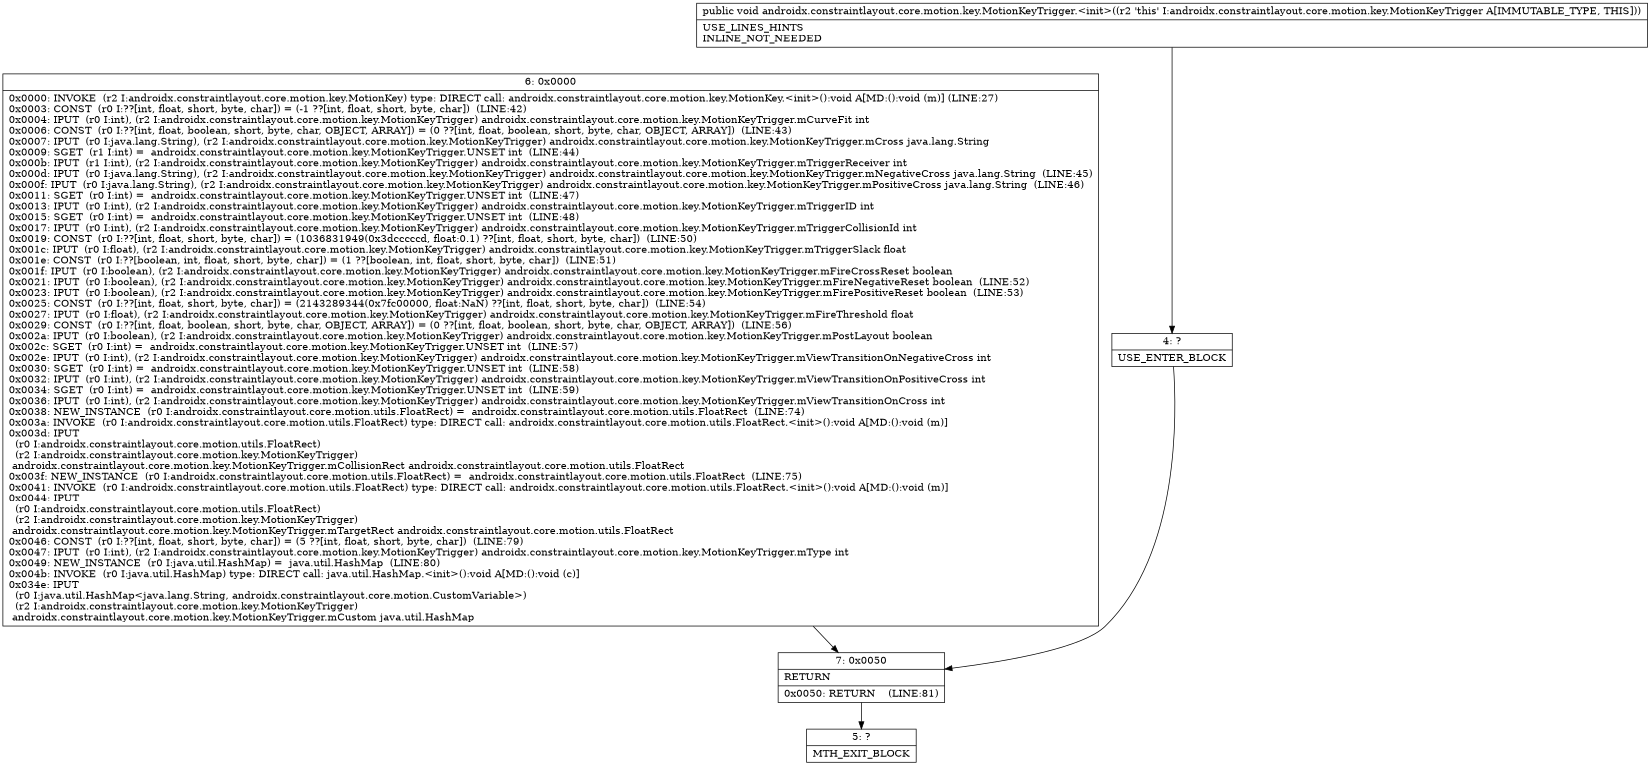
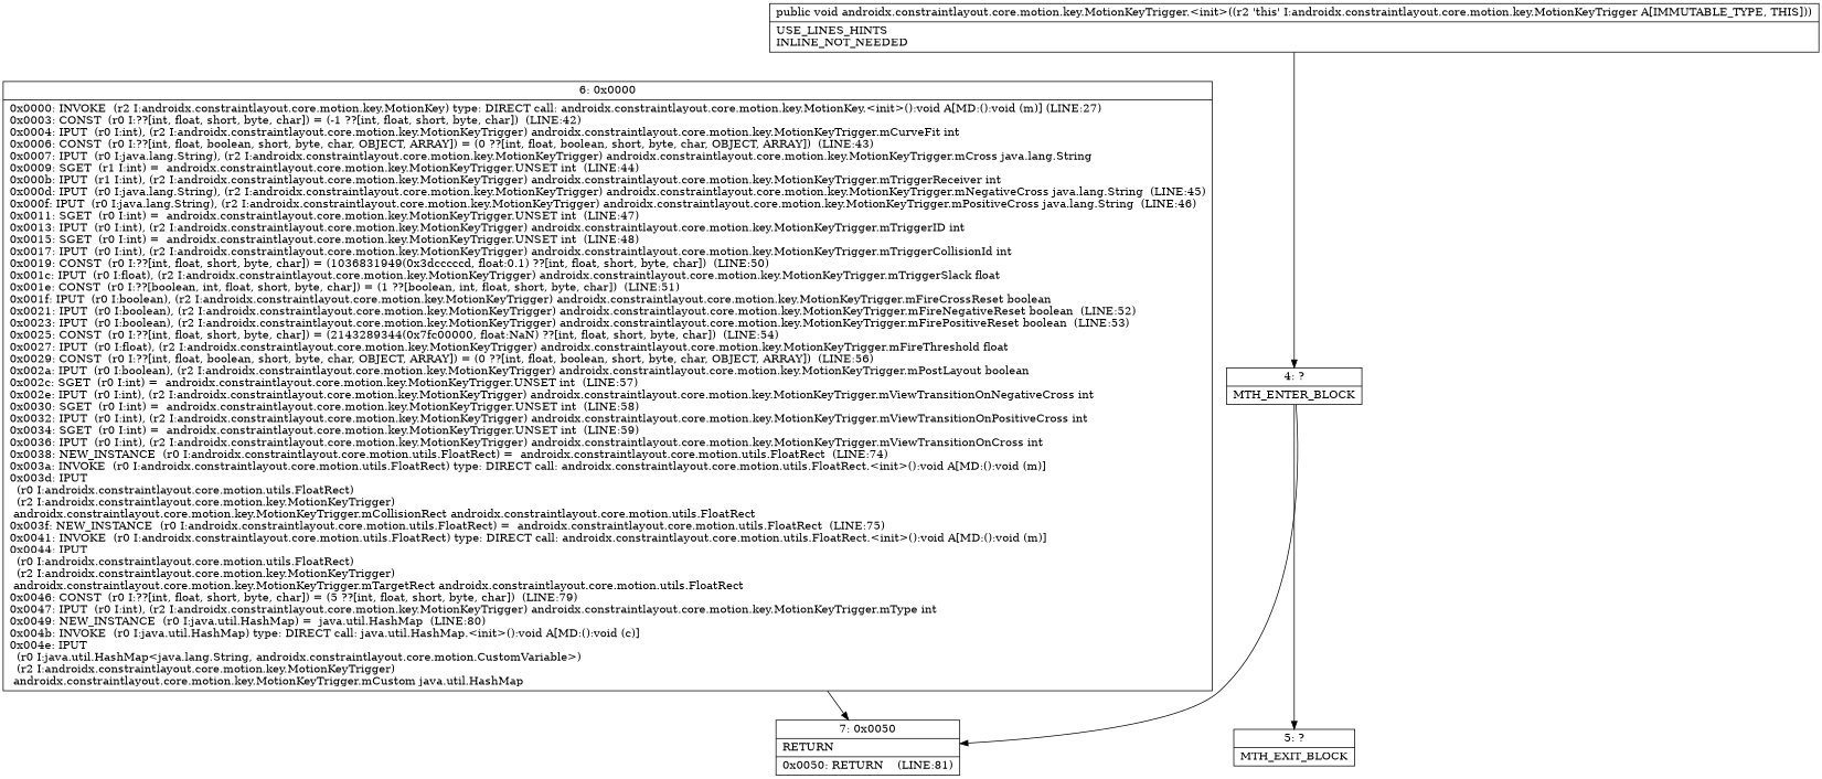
  digraph {
    node [shape=record]
-   n1 [label="{4\:\ ?|USE_ENTER_BLOCK\l}"]
+   n1 [label="{4\:\ ?|MTH_ENTER_BLOCK\l}"]
    n2 [label="{7\:\ 0x0050|RETURN\l|0x0050: RETURN    (LINE:81)\l}"]
-   n3 [label="{6\:\ 0x0000|0x0000: INVOKE  (r2 I:androidx.constraintlayout.core.motion.key.MotionKey) type: DIRECT call: androidx.constraintlayout.core.motion.key.MotionKey.\<init\>():void A[MD:():void (m)] (LINE:27)\l0x0003: CONST  (r0 I:??[int, float, short, byte, char]) = (\-1 ??[int, float, short, byte, char])  (LINE:42)\l0x0004: IPUT  (r0 I:int), (r2 I:androidx.constraintlayout.core.motion.key.MotionKeyTrigger) androidx.constraintlayout.core.motion.key.MotionKeyTrigger.mCurveFit int \l0x0006: CONST  (r0 I:??[int, float, boolean, short, byte, char, OBJECT, ARRAY]) = (0 ??[int, float, boolean, short, byte, char, OBJECT, ARRAY])  (LINE:43)\l0x0007: IPUT  (r0 I:java.lang.String), (r2 I:androidx.constraintlayout.core.motion.key.MotionKeyTrigger) androidx.constraintlayout.core.motion.key.MotionKeyTrigger.mCross java.lang.String \l0x0009: SGET  (r1 I:int) =  androidx.constraintlayout.core.motion.key.MotionKeyTrigger.UNSET int  (LINE:44)\l0x000b: IPUT  (r1 I:int), (r2 I:androidx.constraintlayout.core.motion.key.MotionKeyTrigger) androidx.constraintlayout.core.motion.key.MotionKeyTrigger.mTriggerReceiver int \l0x000d: IPUT  (r0 I:java.lang.String), (r2 I:androidx.constraintlayout.core.motion.key.MotionKeyTrigger) androidx.constraintlayout.core.motion.key.MotionKeyTrigger.mNegativeCross java.lang.String  (LINE:45)\l0x000f: IPUT  (r0 I:java.lang.String), (r2 I:androidx.constraintlayout.core.motion.key.MotionKeyTrigger) androidx.constraintlayout.core.motion.key.MotionKeyTrigger.mPositiveCross java.lang.String  (LINE:46)\l0x0011: SGET  (r0 I:int) =  androidx.constraintlayout.core.motion.key.MotionKeyTrigger.UNSET int  (LINE:47)\l0x0013: IPUT  (r0 I:int), (r2 I:androidx.constraintlayout.core.motion.key.MotionKeyTrigger) androidx.constraintlayout.core.motion.key.MotionKeyTrigger.mTriggerID int \l0x0015: SGET  (r0 I:int) =  androidx.constraintlayout.core.motion.key.MotionKeyTrigger.UNSET int  (LINE:48)\l0x0017: IPUT  (r0 I:int), (r2 I:androidx.constraintlayout.core.motion.key.MotionKeyTrigger) androidx.constraintlayout.core.motion.key.MotionKeyTrigger.mTriggerCollisionId int \l0x0019: CONST  (r0 I:??[int, float, short, byte, char]) = (1036831949(0x3dcccccd, float:0.1) ??[int, float, short, byte, char])  (LINE:50)\l0x001c: IPUT  (r0 I:float), (r2 I:androidx.constraintlayout.core.motion.key.MotionKeyTrigger) androidx.constraintlayout.core.motion.key.MotionKeyTrigger.mTriggerSlack float \l0x001e: CONST  (r0 I:??[boolean, int, float, short, byte, char]) = (1 ??[boolean, int, float, short, byte, char])  (LINE:51)\l0x001f: IPUT  (r0 I:boolean), (r2 I:androidx.constraintlayout.core.motion.key.MotionKeyTrigger) androidx.constraintlayout.core.motion.key.MotionKeyTrigger.mFireCrossReset boolean \l0x0021: IPUT  (r0 I:boolean), (r2 I:androidx.constraintlayout.core.motion.key.MotionKeyTrigger) androidx.constraintlayout.core.motion.key.MotionKeyTrigger.mFireNegativeReset boolean  (LINE:52)\l0x0023: IPUT  (r0 I:boolean), (r2 I:androidx.constraintlayout.core.motion.key.MotionKeyTrigger) androidx.constraintlayout.core.motion.key.MotionKeyTrigger.mFirePositiveReset boolean  (LINE:53)\l0x0025: CONST  (r0 I:??[int, float, short, byte, char]) = (2143289344(0x7fc00000, float:NaN) ??[int, float, short, byte, char])  (LINE:54)\l0x0027: IPUT  (r0 I:float), (r2 I:androidx.constraintlayout.core.motion.key.MotionKeyTrigger) androidx.constraintlayout.core.motion.key.MotionKeyTrigger.mFireThreshold float \l0x0029: CONST  (r0 I:??[int, float, boolean, short, byte, char, OBJECT, ARRAY]) = (0 ??[int, float, boolean, short, byte, char, OBJECT, ARRAY])  (LINE:56)\l0x002a: IPUT  (r0 I:boolean), (r2 I:androidx.constraintlayout.core.motion.key.MotionKeyTrigger) androidx.constraintlayout.core.motion.key.MotionKeyTrigger.mPostLayout boolean \l0x002c: SGET  (r0 I:int) =  androidx.constraintlayout.core.motion.key.MotionKeyTrigger.UNSET int  (LINE:57)\l0x002e: IPUT  (r0 I:int), (r2 I:androidx.constraintlayout.core.motion.key.MotionKeyTrigger) androidx.constraintlayout.core.motion.key.MotionKeyTrigger.mViewTransitionOnNegativeCross int \l0x0030: SGET  (r0 I:int) =  androidx.constraintlayout.core.motion.key.MotionKeyTrigger.UNSET int  (LINE:58)\l0x0032: IPUT  (r0 I:int), (r2 I:androidx.constraintlayout.core.motion.key.MotionKeyTrigger) androidx.constraintlayout.core.motion.key.MotionKeyTrigger.mViewTransitionOnPositiveCross int \l0x0034: SGET  (r0 I:int) =  androidx.constraintlayout.core.motion.key.MotionKeyTrigger.UNSET int  (LINE:59)\l0x0036: IPUT  (r0 I:int), (r2 I:androidx.constraintlayout.core.motion.key.MotionKeyTrigger) androidx.constraintlayout.core.motion.key.MotionKeyTrigger.mViewTransitionOnCross int \l0x0038: NEW_INSTANCE  (r0 I:androidx.constraintlayout.core.motion.utils.FloatRect) =  androidx.constraintlayout.core.motion.utils.FloatRect  (LINE:74)\l0x003a: INVOKE  (r0 I:androidx.constraintlayout.core.motion.utils.FloatRect) type: DIRECT call: androidx.constraintlayout.core.motion.utils.FloatRect.\<init\>():void A[MD:():void (m)]\l0x003d: IPUT  \l  (r0 I:androidx.constraintlayout.core.motion.utils.FloatRect)\l  (r2 I:androidx.constraintlayout.core.motion.key.MotionKeyTrigger)\l androidx.constraintlayout.core.motion.key.MotionKeyTrigger.mCollisionRect androidx.constraintlayout.core.motion.utils.FloatRect \l0x003f: NEW_INSTANCE  (r0 I:androidx.constraintlayout.core.motion.utils.FloatRect) =  androidx.constraintlayout.core.motion.utils.FloatRect  (LINE:75)\l0x0041: INVOKE  (r0 I:androidx.constraintlayout.core.motion.utils.FloatRect) type: DIRECT call: androidx.constraintlayout.core.motion.utils.FloatRect.\<init\>():void A[MD:():void (m)]\l0x0044: IPUT  \l  (r0 I:androidx.constraintlayout.core.motion.utils.FloatRect)\l  (r2 I:androidx.constraintlayout.core.motion.key.MotionKeyTrigger)\l androidx.constraintlayout.core.motion.key.MotionKeyTrigger.mTargetRect androidx.constraintlayout.core.motion.utils.FloatRect \l0x0046: CONST  (r0 I:??[int, float, short, byte, char]) = (5 ??[int, float, short, byte, char])  (LINE:79)\l0x0047: IPUT  (r0 I:int), (r2 I:androidx.constraintlayout.core.motion.key.MotionKeyTrigger) androidx.constraintlayout.core.motion.key.MotionKeyTrigger.mType int \l0x0049: NEW_INSTANCE  (r0 I:java.util.HashMap) =  java.util.HashMap  (LINE:80)\l0x004b: INVOKE  (r0 I:java.util.HashMap) type: DIRECT call: java.util.HashMap.\<init\>():void A[MD:():void (c)]\l0x034e: IPUT  \l  (r0 I:java.util.HashMap\<java.lang.String, androidx.constraintlayout.core.motion.CustomVariable\>)\l  (r2 I:androidx.constraintlayout.core.motion.key.MotionKeyTrigger)\l androidx.constraintlayout.core.motion.key.MotionKeyTrigger.mCustom java.util.HashMap \l}"]
+   n3 [label="{6\:\ 0x0000|0x0000: INVOKE  (r2 I:androidx.constraintlayout.core.motion.key.MotionKey) type: DIRECT call: androidx.constraintlayout.core.motion.key.MotionKey.\<init\>():void A[MD:():void (m)] (LINE:27)\l0x0003: CONST  (r0 I:??[int, float, short, byte, char]) = (\-1 ??[int, float, short, byte, char])  (LINE:42)\l0x0004: IPUT  (r0 I:int), (r2 I:androidx.constraintlayout.core.motion.key.MotionKeyTrigger) androidx.constraintlayout.core.motion.key.MotionKeyTrigger.mCurveFit int \l0x0006: CONST  (r0 I:??[int, float, boolean, short, byte, char, OBJECT, ARRAY]) = (0 ??[int, float, boolean, short, byte, char, OBJECT, ARRAY])  (LINE:43)\l0x0007: IPUT  (r0 I:java.lang.String), (r2 I:androidx.constraintlayout.core.motion.key.MotionKeyTrigger) androidx.constraintlayout.core.motion.key.MotionKeyTrigger.mCross java.lang.String \l0x0009: SGET  (r1 I:int) =  androidx.constraintlayout.core.motion.key.MotionKeyTrigger.UNSET int  (LINE:44)\l0x000b: IPUT  (r1 I:int), (r2 I:androidx.constraintlayout.core.motion.key.MotionKeyTrigger) androidx.constraintlayout.core.motion.key.MotionKeyTrigger.mTriggerReceiver int \l0x000d: IPUT  (r0 I:java.lang.String), (r2 I:androidx.constraintlayout.core.motion.key.MotionKeyTrigger) androidx.constraintlayout.core.motion.key.MotionKeyTrigger.mNegativeCross java.lang.String  (LINE:45)\l0x000f: IPUT  (r0 I:java.lang.String), (r2 I:androidx.constraintlayout.core.motion.key.MotionKeyTrigger) androidx.constraintlayout.core.motion.key.MotionKeyTrigger.mPositiveCross java.lang.String  (LINE:46)\l0x0011: SGET  (r0 I:int) =  androidx.constraintlayout.core.motion.key.MotionKeyTrigger.UNSET int  (LINE:47)\l0x0013: IPUT  (r0 I:int), (r2 I:androidx.constraintlayout.core.motion.key.MotionKeyTrigger) androidx.constraintlayout.core.motion.key.MotionKeyTrigger.mTriggerID int \l0x0015: SGET  (r0 I:int) =  androidx.constraintlayout.core.motion.key.MotionKeyTrigger.UNSET int  (LINE:48)\l0x0017: IPUT  (r0 I:int), (r2 I:androidx.constraintlayout.core.motion.key.MotionKeyTrigger) androidx.constraintlayout.core.motion.key.MotionKeyTrigger.mTriggerCollisionId int \l0x0019: CONST  (r0 I:??[int, float, short, byte, char]) = (1036831949(0x3dcccccd, float:0.1) ??[int, float, short, byte, char])  (LINE:50)\l0x001c: IPUT  (r0 I:float), (r2 I:androidx.constraintlayout.core.motion.key.MotionKeyTrigger) androidx.constraintlayout.core.motion.key.MotionKeyTrigger.mTriggerSlack float \l0x001e: CONST  (r0 I:??[boolean, int, float, short, byte, char]) = (1 ??[boolean, int, float, short, byte, char])  (LINE:51)\l0x001f: IPUT  (r0 I:boolean), (r2 I:androidx.constraintlayout.core.motion.key.MotionKeyTrigger) androidx.constraintlayout.core.motion.key.MotionKeyTrigger.mFireCrossReset boolean \l0x0021: IPUT  (r0 I:boolean), (r2 I:androidx.constraintlayout.core.motion.key.MotionKeyTrigger) androidx.constraintlayout.core.motion.key.MotionKeyTrigger.mFireNegativeReset boolean  (LINE:52)\l0x0023: IPUT  (r0 I:boolean), (r2 I:androidx.constraintlayout.core.motion.key.MotionKeyTrigger) androidx.constraintlayout.core.motion.key.MotionKeyTrigger.mFirePositiveReset boolean  (LINE:53)\l0x0025: CONST  (r0 I:??[int, float, short, byte, char]) = (2143289344(0x7fc00000, float:NaN) ??[int, float, short, byte, char])  (LINE:54)\l0x0027: IPUT  (r0 I:float), (r2 I:androidx.constraintlayout.core.motion.key.MotionKeyTrigger) androidx.constraintlayout.core.motion.key.MotionKeyTrigger.mFireThreshold float \l0x0029: CONST  (r0 I:??[int, float, boolean, short, byte, char, OBJECT, ARRAY]) = (0 ??[int, float, boolean, short, byte, char, OBJECT, ARRAY])  (LINE:56)\l0x002a: IPUT  (r0 I:boolean), (r2 I:androidx.constraintlayout.core.motion.key.MotionKeyTrigger) androidx.constraintlayout.core.motion.key.MotionKeyTrigger.mPostLayout boolean \l0x002c: SGET  (r0 I:int) =  androidx.constraintlayout.core.motion.key.MotionKeyTrigger.UNSET int  (LINE:57)\l0x002e: IPUT  (r0 I:int), (r2 I:androidx.constraintlayout.core.motion.key.MotionKeyTrigger) androidx.constraintlayout.core.motion.key.MotionKeyTrigger.mViewTransitionOnNegativeCross int \l0x0030: SGET  (r0 I:int) =  androidx.constraintlayout.core.motion.key.MotionKeyTrigger.UNSET int  (LINE:58)\l0x0032: IPUT  (r0 I:int), (r2 I:androidx.constraintlayout.core.motion.key.MotionKeyTrigger) androidx.constraintlayout.core.motion.key.MotionKeyTrigger.mViewTransitionOnPositiveCross int \l0x0034: SGET  (r0 I:int) =  androidx.constraintlayout.core.motion.key.MotionKeyTrigger.UNSET int  (LINE:59)\l0x0036: IPUT  (r0 I:int), (r2 I:androidx.constraintlayout.core.motion.key.MotionKeyTrigger) androidx.constraintlayout.core.motion.key.MotionKeyTrigger.mViewTransitionOnCross int \l0x0038: NEW_INSTANCE  (r0 I:androidx.constraintlayout.core.motion.utils.FloatRect) =  androidx.constraintlayout.core.motion.utils.FloatRect  (LINE:74)\l0x003a: INVOKE  (r0 I:androidx.constraintlayout.core.motion.utils.FloatRect) type: DIRECT call: androidx.constraintlayout.core.motion.utils.FloatRect.\<init\>():void A[MD:():void (m)]\l0x003d: IPUT  \l  (r0 I:androidx.constraintlayout.core.motion.utils.FloatRect)\l  (r2 I:androidx.constraintlayout.core.motion.key.MotionKeyTrigger)\l androidx.constraintlayout.core.motion.key.MotionKeyTrigger.mCollisionRect androidx.constraintlayout.core.motion.utils.FloatRect \l0x003f: NEW_INSTANCE  (r0 I:androidx.constraintlayout.core.motion.utils.FloatRect) =  androidx.constraintlayout.core.motion.utils.FloatRect  (LINE:75)\l0x0041: INVOKE  (r0 I:androidx.constraintlayout.core.motion.utils.FloatRect) type: DIRECT call: androidx.constraintlayout.core.motion.utils.FloatRect.\<init\>():void A[MD:():void (m)]\l0x0044: IPUT  \l  (r0 I:androidx.constraintlayout.core.motion.utils.FloatRect)\l  (r2 I:androidx.constraintlayout.core.motion.key.MotionKeyTrigger)\l androidx.constraintlayout.core.motion.key.MotionKeyTrigger.mTargetRect androidx.constraintlayout.core.motion.utils.FloatRect \l0x0046: CONST  (r0 I:??[int, float, short, byte, char]) = (5 ??[int, float, short, byte, char])  (LINE:79)\l0x0047: IPUT  (r0 I:int), (r2 I:androidx.constraintlayout.core.motion.key.MotionKeyTrigger) androidx.constraintlayout.core.motion.key.MotionKeyTrigger.mType int \l0x0049: NEW_INSTANCE  (r0 I:java.util.HashMap) =  java.util.HashMap  (LINE:80)\l0x004b: INVOKE  (r0 I:java.util.HashMap) type: DIRECT call: java.util.HashMap.\<init\>():void A[MD:():void (c)]\l0x004e: IPUT  \l  (r0 I:java.util.HashMap\<java.lang.String, androidx.constraintlayout.core.motion.CustomVariable\>)\l  (r2 I:androidx.constraintlayout.core.motion.key.MotionKeyTrigger)\l androidx.constraintlayout.core.motion.key.MotionKeyTrigger.mCustom java.util.HashMap \l}"]
    n4 [label="{5\:\ ?|MTH_EXIT_BLOCK\l}"]
    n5 [label="{public void androidx.constraintlayout.core.motion.key.MotionKeyTrigger.\<init\>((r2 'this' I:androidx.constraintlayout.core.motion.key.MotionKeyTrigger A[IMMUTABLE_TYPE, THIS]))  | USE_LINES_HINTS\lINLINE_NOT_NEEDED\l}"]
    n1 -> n2
-   n2 -> n4
+   n1 -> n4
    n3 -> n2
    n5 -> n1
  }
